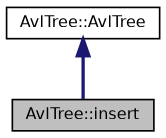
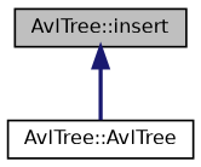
  digraph {
    rankdir=TB
    node [color=black fontname=Helvetica fontsize=10 shape=record style=filled]
    n1 [fillcolor=grey75 fontcolor=black height=0.2 label="AvlTree::insert" width=0.4]
    n2 [fillcolor=white height=0.2 label="AvlTree::AvlTree" width=0.4]
-   n2 -> n1 [color=midnightblue dir=back fontname=Helvetica fontsize=10 labelfontname=Helvetica labelfontsize=10 style=bold]
+   n1 -> n2 [color=midnightblue dir=back fontname=Helvetica fontsize=10 labelfontname=Helvetica labelfontsize=10 style=bold]
  }
